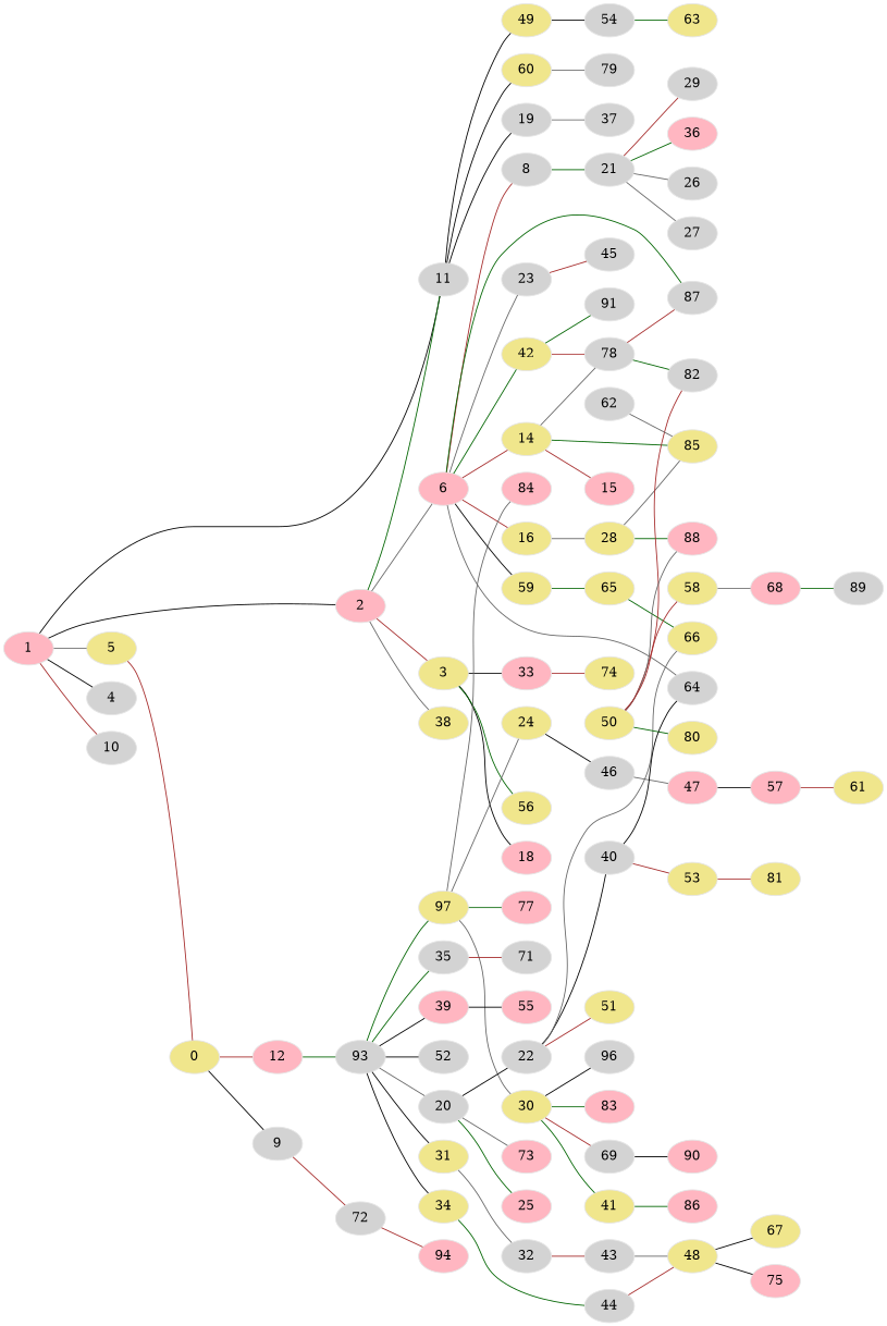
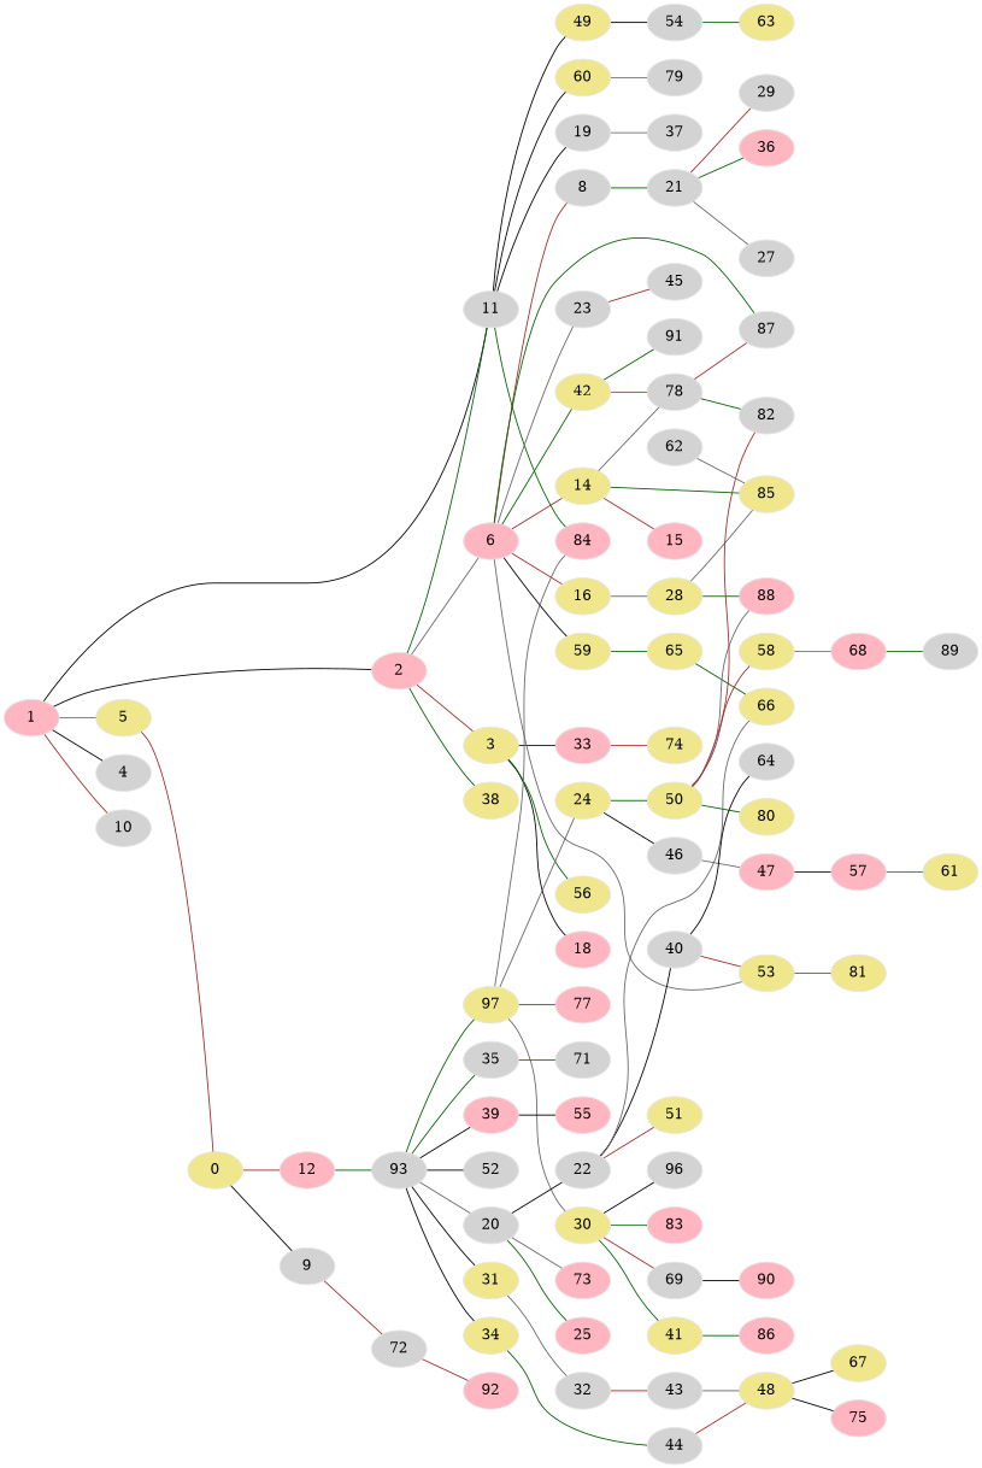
  graph {
    rankdir=LR
    node [color=gray90 fillcolor=lightgrey style=filled]
    edge [color=darkgreen weight=1.0]
    1 [fillcolor=lightpink]
    2 [fillcolor=lightpink]
    4
    5 [fillcolor=khaki]
    10
    11
    3 [fillcolor=khaki]
    6 [fillcolor=lightpink]
    38 [fillcolor=khaki]
    n10 [fillcolor=khaki label=0]
    19
    49 [fillcolor=khaki]
    60 [fillcolor=khaki]
    84 [fillcolor=lightpink]
    18 [fillcolor=lightpink]
    33 [fillcolor=lightpink]
    56 [fillcolor=khaki]
    8
    14 [fillcolor=khaki]
    16 [fillcolor=khaki]
    23
    42 [fillcolor=khaki]
    59 [fillcolor=khaki]
    64
    87
    74 [fillcolor=khaki]
    9
    12 [fillcolor=lightpink]
    21
    15 [fillcolor=lightpink]
    78
    85 [fillcolor=khaki]
    28 [fillcolor=khaki]
    45
    91
    65 [fillcolor=khaki]
    72
    n38 [label=93]
-   26
    27
    29
    36 [fillcolor=lightpink]
-   92 [fillcolor=lightpink label=94]
+   92 [fillcolor=lightpink]
    37
    54
    79
    n47 [fillcolor=khaki label=97]
    20
    31 [fillcolor=khaki]
    34 [fillcolor=khaki]
    35
    39 [fillcolor=lightpink]
    52
    24 [fillcolor=khaki]
    30 [fillcolor=khaki]
    77 [fillcolor=lightpink]
    22
    25 [fillcolor=lightpink]
    73 [fillcolor=lightpink]
    32
    44
    71
    55 [fillcolor=lightpink]
    82
    88 [fillcolor=lightpink]
    46
    50 [fillcolor=khaki]
    83 [fillcolor=lightpink]
    41 [fillcolor=khaki]
    69
    n71 [label=96]
    40
    51 [fillcolor=khaki]
    66 [fillcolor=khaki]
    53 [fillcolor=khaki]
    47 [fillcolor=lightpink]
    58 [fillcolor=khaki]
    80 [fillcolor=khaki]
    86 [fillcolor=lightpink]
    90 [fillcolor=lightpink]
    43
    48 [fillcolor=khaki]
    81 [fillcolor=khaki]
    62
    67 [fillcolor=khaki]
    75 [fillcolor=lightpink]
    57 [fillcolor=lightpink]
    61 [fillcolor=khaki]
    63 [fillcolor=khaki]
    68 [fillcolor=lightpink]
    89
    1 -- 2 [color=black]
    1 -- 4 [color=black]
    1 -- 5 [color=gray40]
    1 -- 10 [color=brown]
    1 -- 11 [color=black]
    2 -- 11
    2 -- 3 [color=brown]
    2 -- 6 [color=gray40]
-   2 -- 38 [color=gray40]
+   2 -- 38
    5 -- n10 [color=brown]
    11 -- 19 [color=black]
    11 -- 49 [color=black]
    11 -- 60 [color=black]
+   11 -- 84
    3 -- 18 [color=black]
    3 -- 33 [color=black]
    3 -- 56
    6 -- 8 [color=brown]
    6 -- 14 [color=brown]
    6 -- 16 [color=brown]
    6 -- 23 [color=gray40]
    6 -- 42
    6 -- 59 [color=black]
-   6 -- 64 [color=gray40]
+   6 -- 53 [color=gray40]
    6 -- 87
    n10 -- 9 [color=black]
    n10 -- 12 [color=brown]
    19 -- 37 [color=gray40]
    49 -- 54 [color=black]
    60 -- 79 [color=gray40]
    33 -- 74 [color=brown]
    8 -- 21
    14 -- 15 [color=brown]
    14 -- 78 [color=gray40]
    14 -- 85
    16 -- 28 [color=gray40]
    23 -- 45 [color=brown]
    42 -- 78 [color=brown]
    42 -- 91
    59 -- 65
    9 -- 72 [color=brown]
    12 -- n38
-   21 -- 26 [color=gray40]
    21 -- 27 [color=gray40]
    21 -- 29 [color=brown]
    21 -- 36
    78 -- 87 [color=brown]
    78 -- 82
    28 -- 85 [color=gray40]
    28 -- 88
    65 -- 66
    72 -- 92 [color=brown]
    n38 -- n47
    n38 -- 20 [color=gray40]
    n38 -- 31 [color=black]
    n38 -- 34 [color=black]
    n38 -- 35
    n38 -- 39 [color=black]
    n38 -- 52 [color=black]
    54 -- 63
    n47 -- 84 [color=gray40]
    n47 -- 24 [color=gray40]
    n47 -- 30 [color=gray40]
    n47 -- 77
    20 -- 22 [color=black]
    20 -- 25
    20 -- 73 [color=gray40]
    31 -- 32 [color=gray40]
    34 -- 44
    35 -- 71 [color=brown]
    39 -- 55 [color=black]
    24 -- 46 [color=black]
+   24 -- 50
    30 -- 83
    30 -- 41
    30 -- 69 [color=brown]
    30 -- n71 [color=black]
    22 -- 40 [color=black]
    22 -- 51 [color=brown]
    22 -- 66 [color=gray40]
    32 -- 43 [color=brown]
    44 -- 48 [color=brown]
    46 -- 47 [color=gray40]
    50 -- 82 [color=brown]
    50 -- 88 [color=gray40]
    50 -- 58 [color=brown]
    50 -- 80
    41 -- 86
    69 -- 90 [color=black]
    40 -- 64 [color=black]
    40 -- 53 [color=brown]
    53 -- 81 [color=brown]
    47 -- 57 [color=black]
    58 -- 68 [color=gray40]
    43 -- 48 [color=gray40]
    48 -- 67 [color=black]
    48 -- 75 [color=black]
    62 -- 85 [color=gray40]
    57 -- 61 [color=brown]
    68 -- 89
  }
